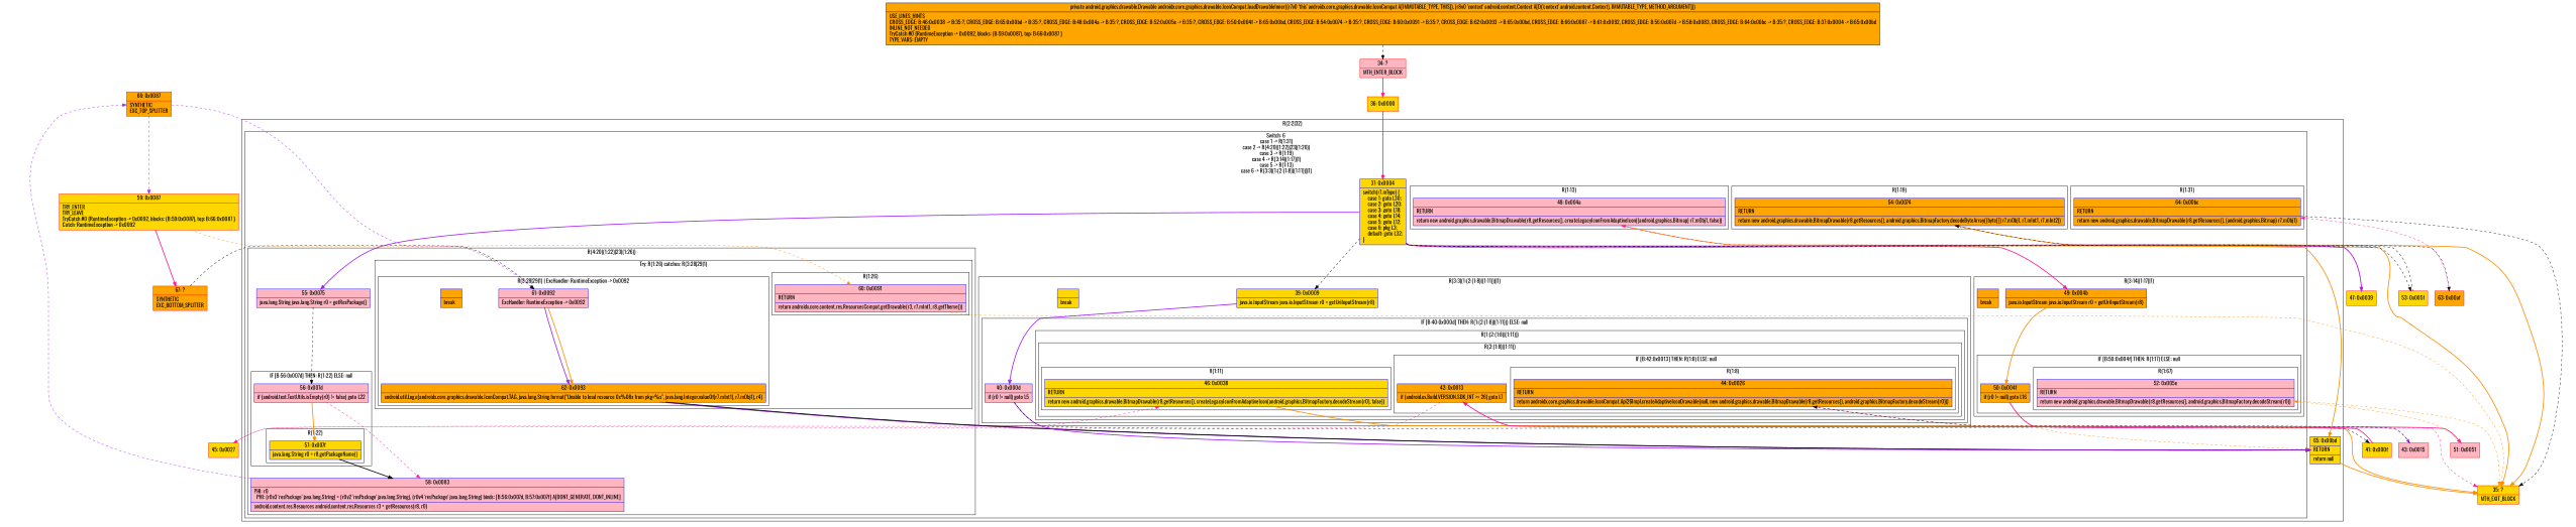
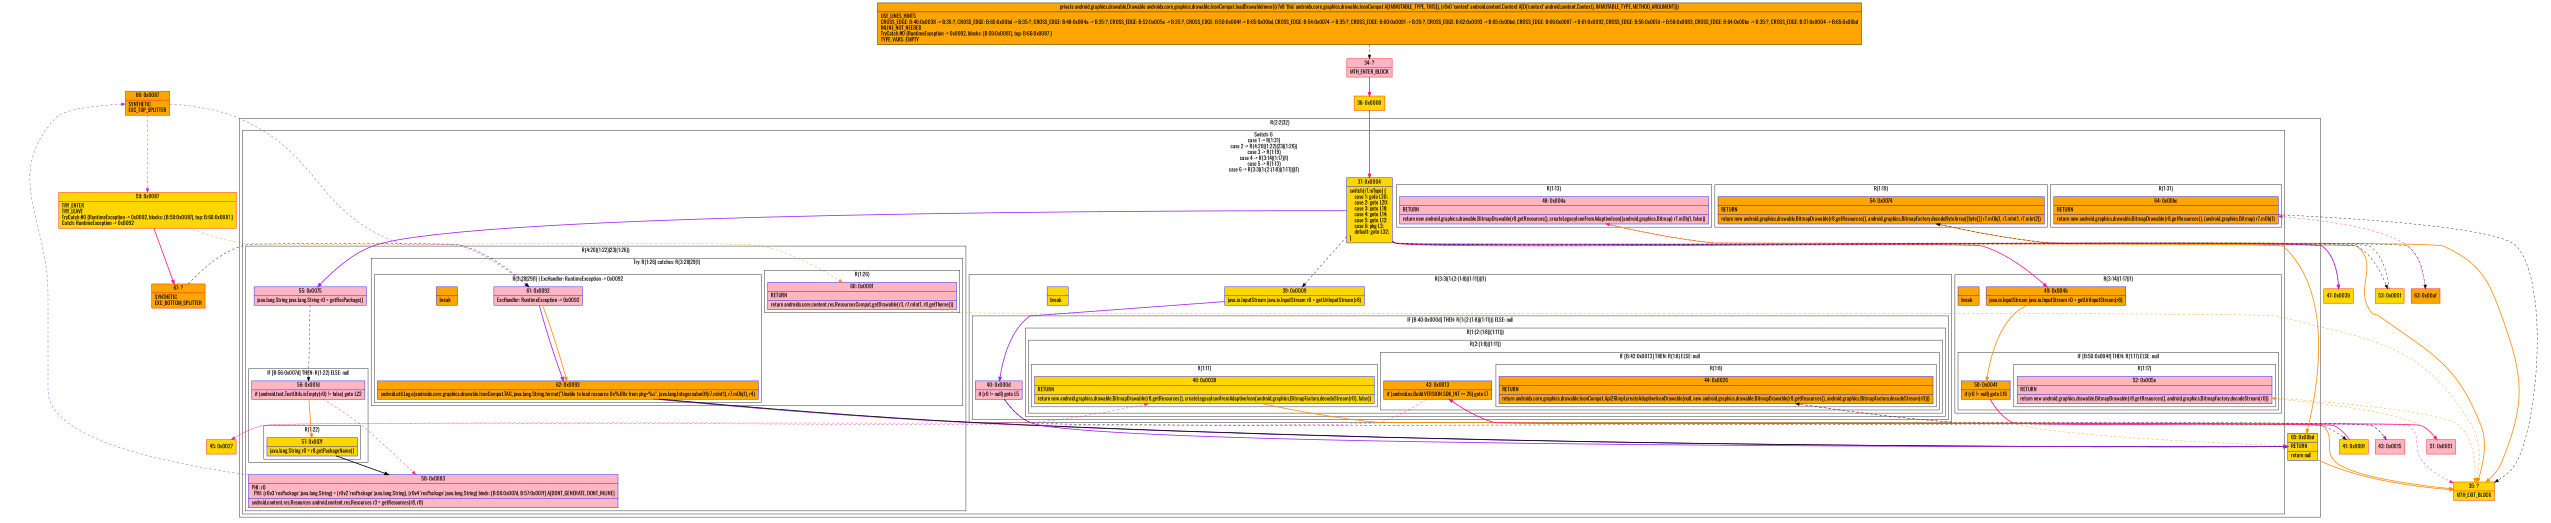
  digraph {
    fontname=Oswald
    node [color=blue fillcolor=orange fontname=Oswald shape=record style=filled]
    edge [color=darkorange fontname=Oswald style=dashed]
    n1 [label="{64\:\ 0x00bc|RETURN\l|return new android.graphics.drawable.BitmapDrawable(r8.getResources(), (android.graphics.Bitmap) r7.mObj1)\l}"]
    n2 [fillcolor=gold label="{57\:\ 0x007f|java.lang.String r0 = r8.getPackageName()\l}"]
    n3 [fillcolor=lightpink label="{56\:\ 0x007d|if (android.text.TextUtils.isEmpty(r0) != false) goto L22\l}"]
    n4 [fillcolor=lightpink label="{60\:\ 0x0091|RETURN\l|return androidx.core.content.res.ResourcesCompat.getDrawable(r3, r7.mInt1, r8.getTheme())\l}"]
    n5 [fillcolor=lightpink label="{61\:\ 0x0092|ExcHandler: RuntimeException \-\> 0x0092\l}"]
    n6 [label="{62\:\ 0x0093|android.util.Log.e(androidx.core.graphics.drawable.IconCompat.TAG, java.lang.String.format(\"Unable to load resource 0x%08x from pkg=%s\", java.lang.Integer.valueOf(r7.mInt1), r7.mObj1), r4)\l}"]
    n7 [label="{|break\l}"]
    n8 [fillcolor=lightpink label="{55\:\ 0x0075|java.lang.String java.lang.String r0 = getResPackage()\l}"]
    n9 [fillcolor=lightpink label="{58\:\ 0x0083|PHI: r0 \l  PHI: (r0v3 'resPackage' java.lang.String) = (r0v2 'resPackage' java.lang.String), (r0v4 'resPackage' java.lang.String) binds: [B:56:0x007d, B:57:0x007f] A[DONT_GENERATE, DONT_INLINE]\l|android.content.res.Resources android.content.res.Resources r3 = getResources(r8, r0)\l}"]
    n10 [label="{54\:\ 0x0074|RETURN\l|return new android.graphics.drawable.BitmapDrawable(r8.getResources(), android.graphics.BitmapFactory.decodeByteArray((byte[]) r7.mObj1, r7.mInt1, r7.mInt2))\l}"]
    n11 [fillcolor=lightpink label="{52\:\ 0x005e|RETURN\l|return new android.graphics.drawable.BitmapDrawable(r8.getResources(), android.graphics.BitmapFactory.decodeStream(r0))\l}"]
    n12 [label="{50\:\ 0x004f|if (r0 != null) goto L16\l}"]
    n13 [label="{49\:\ 0x004b|java.io.InputStream java.io.InputStream r0 = getUriInputStream(r8)\l}"]
    n14 [label="{|break\l}"]
    n15 [fillcolor=lightpink label="{48\:\ 0x004a|RETURN\l|return new android.graphics.drawable.BitmapDrawable(r8.getResources(), createLegacyIconFromAdaptiveIcon((android.graphics.Bitmap) r7.mObj1, false))\l}"]
    n16 [label="{44\:\ 0x0026|RETURN\l|return androidx.core.graphics.drawable.IconCompat.Api26Impl.createAdaptiveIconDrawable(null, new android.graphics.drawable.BitmapDrawable(r8.getResources(), android.graphics.BitmapFactory.decodeStream(r0)))\l}"]
    n17 [label="{42\:\ 0x0013|if (android.os.Build.VERSION.SDK_INT \>= 26) goto L7\l}"]
    n18 [fillcolor=gold label="{46\:\ 0x0038|RETURN\l|return new android.graphics.drawable.BitmapDrawable(r8.getResources(), createLegacyIconFromAdaptiveIcon(android.graphics.BitmapFactory.decodeStream(r0), false))\l}"]
    n19 [fillcolor=lightpink label="{40\:\ 0x000d|if (r0 != null) goto L5\l}"]
    n20 [fillcolor=gold label="{39\:\ 0x0009|java.io.InputStream java.io.InputStream r0 = getUriInputStream(r8)\l}"]
    n21 [fillcolor=gold label="{|break\l}"]
    n22 [fillcolor=gold label="{37\:\ 0x0004|switch(r7.mType) \{\l    case 1: goto L30;\l    case 2: goto L20;\l    case 3: goto L18;\l    case 4: goto L14;\l    case 5: goto L12;\l    case 6: pkg L3;\l    default: goto L32;\l\}\l}"]
    n23 [fillcolor=gold label="{65\:\ 0x00bd|RETURN\l|return null\l}"]
    n24 [color=red fillcolor=gold label="{35\:\ ?|MTH_EXIT_BLOCK\l}"]
    n25 [color=red label="{66\:\ 0x0087|SYNTHETIC\lEXC_TOP_SPLITTER\l}"]
    n26 [color=red fillcolor=lightpink label="{51\:\ 0x0051}"]
    n27 [color=red fillcolor=lightpink label="{43\:\ 0x0015}"]
    n28 [color=red fillcolor=gold label="{45\:\ 0x0027}"]
    n29 [color=red fillcolor=gold label="{41\:\ 0x000f}"]
    n30 [color=red fillcolor=gold label="{47\:\ 0x0039}"]
    n31 [color=red fillcolor=gold label="{53\:\ 0x005f}"]
    n32 [color=red label="{63\:\ 0x00af}"]
    n33 [color=red fillcolor=gold label="{59\:\ 0x0087|TRY_ENTER\lTRY_LEAVE\lTryCatch #0 \{RuntimeException \-\> 0x0092, blocks: (B:59:0x0087), top: B:66:0x0087 \}\lCatch: RuntimeException \-\> 0x0092\l}"]
    n34 [color=red fillcolor=lightpink label="{34\:\ ?|MTH_ENTER_BLOCK\l}"]
    n35 [color=red fillcolor=gold label="{36\:\ 0x0000}"]
    n36 [color=red label="{67\:\ ?|SYNTHETIC\lEXC_BOTTOM_SPLITTER\l}"]
    n37 [label="{private android.graphics.drawable.Drawable androidx.core.graphics.drawable.IconCompat.loadDrawableInner((r7v0 'this' androidx.core.graphics.drawable.IconCompat A[IMMUTABLE_TYPE, THIS]), (r8v0 'context' android.content.Context A[D('context' android.content.Context), IMMUTABLE_TYPE, METHOD_ARGUMENT]))  | USE_LINES_HINTS\lCROSS_EDGE: B:46:0x0038 \-\> B:35:?, CROSS_EDGE: B:65:0x00bd \-\> B:35:?, CROSS_EDGE: B:48:0x004a \-\> B:35:?, CROSS_EDGE: B:52:0x005e \-\> B:35:?, CROSS_EDGE: B:50:0x004f \-\> B:65:0x00bd, CROSS_EDGE: B:54:0x0074 \-\> B:35:?, CROSS_EDGE: B:60:0x0091 \-\> B:35:?, CROSS_EDGE: B:62:0x0093 \-\> B:65:0x00bd, CROSS_EDGE: B:66:0x0087 \-\> B:61:0x0092, CROSS_EDGE: B:56:0x007d \-\> B:58:0x0083, CROSS_EDGE: B:64:0x00bc \-\> B:35:?, CROSS_EDGE: B:37:0x0004 \-\> B:65:0x00bd\lINLINE_NOT_NEEDED\lTryCatch #0 \{RuntimeException \-\> 0x0092, blocks: (B:59:0x0087), top: B:66:0x0087 \}\lTYPE_VARS: EMPTY\l}" color=""]
    subgraph cluster_1 {
      label="R(2:2|32)"
      n23
      subgraph cluster_2 {
        label="Switch: 6\n case 1 -> R(1:31)\n case 2 -> R(4:20|(1:22)|23|(1:26))\n case 3 -> R(1:19)\n case 4 -> R(3:14|(1:17)|1)\n case 5 -> R(1:13)\n case 6 -> R(3:3|(1:(2:(1:8)|(1:11)))|1)"
        n22
        subgraph cluster_3 {
          label="R(1:31)"
          n1
        }
        subgraph cluster_4 {
          label="R(4:20|(1:22)|23|(1:26))"
          n8
          n9
          subgraph cluster_5 {
            label="IF [B:56:0x007d] THEN: R(1:22) ELSE: null"
            n3
            subgraph cluster_6 {
              label="R(1:22)"
              n2
            }
          }
          subgraph cluster_7 {
            label="Try: R(1:26) catches: R(3:28|29|1)"
            subgraph cluster_8 {
              label="R(1:26)"
              n4
            }
            subgraph cluster_9 {
              label="R(3:28|29|1) | ExcHandler: RuntimeException \-\> 0x0092\l"
              n5
              n6
              n7
            }
          }
        }
        subgraph cluster_10 {
          label="R(1:19)"
          n10
        }
        subgraph cluster_11 {
          label="R(3:14|(1:17)|1)"
          n13
          n14
          subgraph cluster_12 {
            label="IF [B:50:0x004f] THEN: R(1:17) ELSE: null"
            n12
            subgraph cluster_13 {
-             label="R(1:67)"
+             label="R(1:17)"
              n11
            }
          }
        }
        subgraph cluster_14 {
          label="R(1:13)"
          n15
        }
        subgraph cluster_15 {
          label="R(3:3|(1:(2:(1:8)|(1:11)))|1)"
          n20
          n21
          subgraph cluster_16 {
            label="IF [B:40:0x000d] THEN: R(1:(2:(1:8)|(1:11))) ELSE: null"
            n19
            subgraph cluster_17 {
              label="R(1:(2:(1:8)|(1:11)))"
              subgraph cluster_18 {
                label="R(2:(1:8)|(1:11))"
                subgraph cluster_19 {
                  label="IF [B:42:0x0013] THEN: R(1:8) ELSE: null"
                  n17
                  subgraph cluster_20 {
                    label="R(1:8)"
                    n16
                  }
                }
                subgraph cluster_21 {
                  label="R(1:11)"
                  n18
                }
              }
            }
          }
        }
      }
    }
    subgraph cluster_22 {
      label="R(3:28|29|1) | ExcHandler: RuntimeException \-\> 0x0092\l"
    }
    n1 -> n24 [color=black]
    n2 -> n9 [color=black style=bold]
    n3 -> n2 [style=bold]
    n3 -> n9 [color=deeppink]
    n4 -> n24
    n5 -> n6 [color=purple style=bold]
    n5 -> n6 [style=bold]
    n6 -> n23 [color=purple style=bold]
    n6 -> n23 [color=black style=bold]
    n8 -> n3 [color=black]
    n9 -> n25 [color=purple]
    n10 -> n24 [style=bold]
    n11 -> n24
    n12 -> n23
    n12 -> n26 [color=deeppink style=bold]
    n13 -> n12 [style=bold]
    n15 -> n24 [style=bold]
    n16 -> n24 [color=deeppink]
    n17 -> n27 [color=purple]
    n17 -> n28 [color=deeppink]
    n18 -> n24 [style=bold]
    n19 -> n23 [color=purple style=bold]
    n19 -> n29 [color=black]
    n20 -> n19 [color=purple style=bold]
    n22 -> n8 [color=purple style=bold]
    n22 -> n13 [color=deeppink style=bold]
    n22 -> n20 [color=black]
    n22 -> n23 [style=bold]
    n22 -> n30 [color=purple style=bold]
    n22 -> n31 [color=black]
    n22 -> n32 [color=black]
    n23 -> n24 [style=bold]
    n25 -> n5 [color=purple]
    n25 -> n33 [color=purple]
    n26 -> n11
    n27 -> n16 [color=black]
    n28 -> n18 [color=deeppink]
    n29 -> n17 [color=deeppink style=bold]
    n30 -> n15 [color=deeppink]
    n31 -> n10 [color=black]
    n32 -> n1 [color=deeppink]
    n33 -> n4
    n33 -> n36 [color=deeppink style=bold]
    n34 -> n35 [color=deeppink style=bold]
    n35 -> n22 [color=deeppink style=bold]
    n36 -> n5 [color=black]
    n37 -> n34 [color=black]
  }
